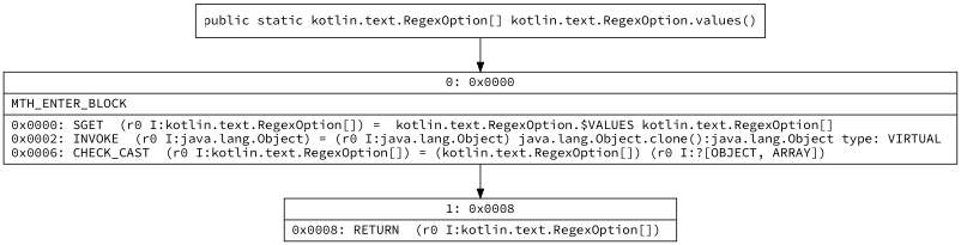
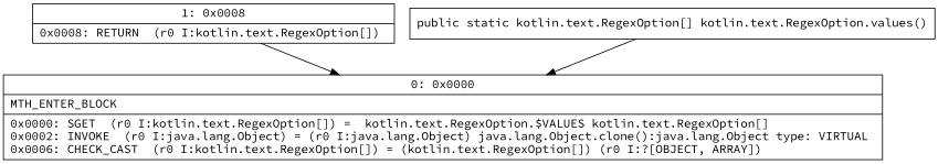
  digraph {
    fontname="Source Code Pro"
    node [shape=record fontname="Source Code Pro"]
    edge [fontname="Source Code Pro"]
    n1 [label="{0\:\ 0x0000|MTH_ENTER_BLOCK\l|0x0000: SGET  (r0 I:kotlin.text.RegexOption[]) =  kotlin.text.RegexOption.$VALUES kotlin.text.RegexOption[] \l0x0002: INVOKE  (r0 I:java.lang.Object) = (r0 I:java.lang.Object) java.lang.Object.clone():java.lang.Object type: VIRTUAL \l0x0006: CHECK_CAST  (r0 I:kotlin.text.RegexOption[]) = (kotlin.text.RegexOption[]) (r0 I:?[OBJECT, ARRAY]) \l}"]
    n2 [label="{1\:\ 0x0008|0x0008: RETURN  (r0 I:kotlin.text.RegexOption[]) \l}"]
    n3 [label="{public static kotlin.text.RegexOption[] kotlin.text.RegexOption.values() }"]
-   n1 -> n2
+   n2 -> n1
    n3 -> n1
  }
